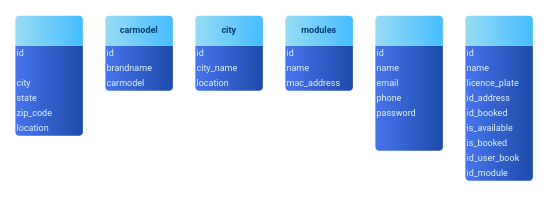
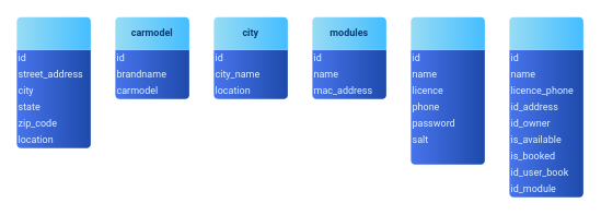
  <mxCell id="0" />
  <mxCell id="1" parent="0" />
  <mxCell id="2" value="" style="verticalLabelPosition=bottom;verticalAlign=top;html=1;shape=mxgraph.basic.rect;fillColor2=none;strokeWidth=1;size=5;indent=4;fillStyle=solid;fontColor=#e3f4ff;fillColor=#4874EC;gradientColor=#1D4AAA;gradientDirection=east;top=1;right=1;topLeftStyle=square;topRightStyle=square;bottomRightStyle=rounded;absoluteCornerSize=1;fillOpacity=100;bottomLeftStyle=rounded;strokeColor=none;" vertex="1" parent="1"><mxGeometry x="20" y="60" width="90" height="120" as="geometry" /></mxCell>
  <mxCell id="3" value="&lt;font face=&quot;Roboto&quot; color=&quot;#e3f4ff&quot;&gt;id&lt;/font&gt;" style="text;html=1;strokeColor=none;fillColor=none;align=left;verticalAlign=middle;whiteSpace=wrap;rounded=0;" vertex="1" parent="1"><mxGeometry x="20" y="60" width="80" height="20" as="geometry" /></mxCell>
  <mxCell id="4" value="" style="verticalLabelPosition=bottom;verticalAlign=top;html=1;shape=mxgraph.basic.rect;fillColor2=none;strokeWidth=1;size=5;indent=4;fillStyle=solid;fontColor=#e3f4ff;fillColor=#98DCF4;gradientColor=#44BDFF;gradientDirection=east;top=1;right=1;topLeftStyle=rounded;topRightStyle=rounded;bottomRightStyle=square;absoluteCornerSize=1;fillOpacity=100;bottomLeftStyle=square;strokeColor=none;" vertex="1" parent="1"><mxGeometry x="20" y="20" width="90" height="40" as="geometry" /></mxCell>
+ <mxCell id="5" value="&lt;font face=&quot;Roboto&quot; color=&quot;#e3f4ff&quot;&gt;street_address&lt;/font&gt;" style="text;html=1;strokeColor=none;fillColor=none;align=left;verticalAlign=middle;whiteSpace=wrap;rounded=0;" vertex="1" parent="1"><mxGeometry x="20" y="80" width="80" height="20" as="geometry" /></mxCell>
  <mxCell id="6" value="&lt;font face=&quot;Roboto&quot; color=&quot;#e3f4ff&quot;&gt;city&lt;/font&gt;" style="text;html=1;strokeColor=none;fillColor=none;align=left;verticalAlign=middle;whiteSpace=wrap;rounded=0;" vertex="1" parent="1"><mxGeometry x="20" y="100" width="80" height="20" as="geometry" /></mxCell>
  <mxCell id="7" value="&lt;font face=&quot;Roboto&quot; color=&quot;#e3f4ff&quot;&gt;state&lt;/font&gt;" style="text;html=1;strokeColor=none;fillColor=none;align=left;verticalAlign=middle;whiteSpace=wrap;rounded=0;" vertex="1" parent="1"><mxGeometry x="20" y="120" width="80" height="20" as="geometry" /></mxCell>
  <mxCell id="8" value="&lt;font face=&quot;Roboto&quot; color=&quot;#e3f4ff&quot;&gt;zip_code&lt;/font&gt;" style="text;html=1;strokeColor=none;fillColor=none;align=left;verticalAlign=middle;whiteSpace=wrap;rounded=0;" vertex="1" parent="1"><mxGeometry x="20" y="140" width="80" height="20" as="geometry" /></mxCell>
  <mxCell id="9" value="&lt;font face=&quot;Roboto&quot; color=&quot;#e3f4ff&quot;&gt;location&lt;/font&gt;" style="text;html=1;strokeColor=none;fillColor=none;align=left;verticalAlign=middle;whiteSpace=wrap;rounded=0;" vertex="1" parent="1"><mxGeometry x="20" y="160" width="80" height="20" as="geometry" /></mxCell>
  <mxCell id="10" value="" style="verticalLabelPosition=bottom;verticalAlign=top;html=1;shape=mxgraph.basic.rect;fillColor2=none;strokeWidth=1;size=5;indent=4;fillStyle=solid;fontColor=#e3f4ff;fillColor=#4874EC;gradientColor=#1D4AAA;gradientDirection=east;top=1;right=1;topLeftStyle=square;topRightStyle=square;bottomRightStyle=rounded;absoluteCornerSize=1;fillOpacity=100;bottomLeftStyle=rounded;strokeColor=none;" vertex="1" parent="1"><mxGeometry x="140" y="60" width="90" height="60" as="geometry" /></mxCell>
  <mxCell id="11" value="&lt;font face=&quot;Roboto&quot; color=&quot;#e3f4ff&quot;&gt;id&lt;/font&gt;" style="text;html=1;strokeColor=none;fillColor=none;align=left;verticalAlign=middle;whiteSpace=wrap;rounded=0;" vertex="1" parent="1"><mxGeometry x="140" y="60" width="80" height="20" as="geometry" /></mxCell>
  <mxCell id="12" value="" style="verticalLabelPosition=bottom;verticalAlign=top;html=1;shape=mxgraph.basic.rect;fillColor2=none;strokeWidth=1;size=5;indent=4;fillStyle=solid;fontColor=#e3f4ff;fillColor=#98DCF4;gradientColor=#44BDFF;gradientDirection=east;top=1;right=1;topLeftStyle=rounded;topRightStyle=rounded;bottomRightStyle=square;absoluteCornerSize=1;fillOpacity=100;bottomLeftStyle=square;strokeColor=none;" vertex="1" parent="1"><mxGeometry x="140" y="20" width="90" height="40" as="geometry" /></mxCell>
  <mxCell id="13" value="&lt;font face=&quot;Roboto&quot; color=&quot;#063d76&quot;&gt;&lt;b&gt;carmodel&lt;/b&gt;&lt;/font&gt;" style="text;html=1;strokeColor=none;fillColor=none;align=center;verticalAlign=middle;whiteSpace=wrap;rounded=0;" vertex="1" parent="1"><mxGeometry x="150" y="20" width="70" height="40" as="geometry" /></mxCell>
  <mxCell id="14" value="&lt;font face=&quot;Roboto&quot; color=&quot;#e3f4ff&quot;&gt;brandname&lt;/font&gt;" style="text;html=1;strokeColor=none;fillColor=none;align=left;verticalAlign=middle;whiteSpace=wrap;rounded=0;" vertex="1" parent="1"><mxGeometry x="140" y="80" width="80" height="20" as="geometry" /></mxCell>
  <mxCell id="15" value="&lt;font face=&quot;Roboto&quot; color=&quot;#e3f4ff&quot;&gt;carmodel&lt;/font&gt;" style="text;html=1;strokeColor=none;fillColor=none;align=left;verticalAlign=middle;whiteSpace=wrap;rounded=0;" vertex="1" parent="1"><mxGeometry x="140" y="100" width="80" height="20" as="geometry" /></mxCell>
  <mxCell id="16" value="" style="verticalLabelPosition=bottom;verticalAlign=top;html=1;shape=mxgraph.basic.rect;fillColor2=none;strokeWidth=1;size=5;indent=4;fillStyle=solid;fontColor=#e3f4ff;fillColor=#4874EC;gradientColor=#1D4AAA;gradientDirection=east;top=1;right=1;topLeftStyle=square;topRightStyle=square;bottomRightStyle=rounded;absoluteCornerSize=1;fillOpacity=100;bottomLeftStyle=rounded;strokeColor=none;" vertex="1" parent="1"><mxGeometry x="260" y="60" width="90" height="60" as="geometry" /></mxCell>
  <mxCell id="17" value="&lt;font face=&quot;Roboto&quot; color=&quot;#e3f4ff&quot;&gt;id&lt;/font&gt;" style="text;html=1;strokeColor=none;fillColor=none;align=left;verticalAlign=middle;whiteSpace=wrap;rounded=0;" vertex="1" parent="1"><mxGeometry x="260" y="60" width="80" height="20" as="geometry" /></mxCell>
  <mxCell id="18" value="" style="verticalLabelPosition=bottom;verticalAlign=top;html=1;shape=mxgraph.basic.rect;fillColor2=none;strokeWidth=1;size=5;indent=4;fillStyle=solid;fontColor=#e3f4ff;fillColor=#98DCF4;gradientColor=#44BDFF;gradientDirection=east;top=1;right=1;topLeftStyle=rounded;topRightStyle=rounded;bottomRightStyle=square;absoluteCornerSize=1;fillOpacity=100;bottomLeftStyle=square;strokeColor=none;" vertex="1" parent="1"><mxGeometry x="260" y="20" width="90" height="40" as="geometry" /></mxCell>
  <mxCell id="19" value="&lt;font face=&quot;Roboto&quot; color=&quot;#063d76&quot;&gt;&lt;b&gt;city&lt;/b&gt;&lt;/font&gt;" style="text;html=1;strokeColor=none;fillColor=none;align=center;verticalAlign=middle;whiteSpace=wrap;rounded=0;" vertex="1" parent="1"><mxGeometry x="270" y="20" width="70" height="40" as="geometry" /></mxCell>
  <mxCell id="20" value="&lt;font face=&quot;Roboto&quot; color=&quot;#e3f4ff&quot;&gt;city_name&lt;/font&gt;" style="text;html=1;strokeColor=none;fillColor=none;align=left;verticalAlign=middle;whiteSpace=wrap;rounded=0;" vertex="1" parent="1"><mxGeometry x="260" y="80" width="80" height="20" as="geometry" /></mxCell>
  <mxCell id="21" value="&lt;font face=&quot;Roboto&quot; color=&quot;#e3f4ff&quot;&gt;location&lt;/font&gt;" style="text;html=1;strokeColor=none;fillColor=none;align=left;verticalAlign=middle;whiteSpace=wrap;rounded=0;" vertex="1" parent="1"><mxGeometry x="260" y="100" width="80" height="20" as="geometry" /></mxCell>
  <mxCell id="22" value="" style="verticalLabelPosition=bottom;verticalAlign=top;html=1;shape=mxgraph.basic.rect;fillColor2=none;strokeWidth=1;size=5;indent=4;fillStyle=solid;fontColor=#e3f4ff;fillColor=#4874EC;gradientColor=#1D4AAA;gradientDirection=east;top=1;right=1;topLeftStyle=square;topRightStyle=square;bottomRightStyle=rounded;absoluteCornerSize=1;fillOpacity=100;bottomLeftStyle=rounded;strokeColor=none;" vertex="1" parent="1"><mxGeometry x="380" y="60" width="90" height="60" as="geometry" /></mxCell>
  <mxCell id="23" value="&lt;font face=&quot;Roboto&quot; color=&quot;#e3f4ff&quot;&gt;id&lt;/font&gt;" style="text;html=1;strokeColor=none;fillColor=none;align=left;verticalAlign=middle;whiteSpace=wrap;rounded=0;" vertex="1" parent="1"><mxGeometry x="380" y="60" width="80" height="20" as="geometry" /></mxCell>
  <mxCell id="24" value="" style="verticalLabelPosition=bottom;verticalAlign=top;html=1;shape=mxgraph.basic.rect;fillColor2=none;strokeWidth=1;size=5;indent=4;fillStyle=solid;fontColor=#e3f4ff;fillColor=#98DCF4;gradientColor=#44BDFF;gradientDirection=east;top=1;right=1;topLeftStyle=rounded;topRightStyle=rounded;bottomRightStyle=square;absoluteCornerSize=1;fillOpacity=100;bottomLeftStyle=square;strokeColor=none;" vertex="1" parent="1"><mxGeometry x="380" y="20" width="90" height="40" as="geometry" /></mxCell>
  <mxCell id="25" value="&lt;font face=&quot;Roboto&quot; color=&quot;#063d76&quot;&gt;&lt;b&gt;modules&lt;/b&gt;&lt;/font&gt;" style="text;html=1;strokeColor=none;fillColor=none;align=center;verticalAlign=middle;whiteSpace=wrap;rounded=0;" vertex="1" parent="1"><mxGeometry x="390" y="20" width="70" height="40" as="geometry" /></mxCell>
  <mxCell id="26" value="&lt;font face=&quot;Roboto&quot; color=&quot;#e3f4ff&quot;&gt;name&lt;/font&gt;" style="text;html=1;strokeColor=none;fillColor=none;align=left;verticalAlign=middle;whiteSpace=wrap;rounded=0;" vertex="1" parent="1"><mxGeometry x="380" y="80" width="80" height="20" as="geometry" /></mxCell>
  <mxCell id="27" value="&lt;font face=&quot;Roboto&quot; color=&quot;#e3f4ff&quot;&gt;mac_address&lt;/font&gt;" style="text;html=1;strokeColor=none;fillColor=none;align=left;verticalAlign=middle;whiteSpace=wrap;rounded=0;" vertex="1" parent="1"><mxGeometry x="380" y="100" width="80" height="20" as="geometry" /></mxCell>
  <mxCell id="28" value="" style="verticalLabelPosition=bottom;verticalAlign=top;html=1;shape=mxgraph.basic.rect;fillColor2=none;strokeWidth=1;size=5;indent=4;fillStyle=solid;fontColor=#e3f4ff;fillColor=#4874EC;gradientColor=#1D4AAA;gradientDirection=east;top=1;right=1;topLeftStyle=square;topRightStyle=square;bottomRightStyle=rounded;absoluteCornerSize=1;fillOpacity=100;bottomLeftStyle=rounded;strokeColor=none;" vertex="1" parent="1"><mxGeometry x="500" y="60" width="90" height="140" as="geometry" /></mxCell>
  <mxCell id="29" value="&lt;font face=&quot;Roboto&quot; color=&quot;#e3f4ff&quot;&gt;id&lt;/font&gt;" style="text;html=1;strokeColor=none;fillColor=none;align=left;verticalAlign=middle;whiteSpace=wrap;rounded=0;" vertex="1" parent="1"><mxGeometry x="500" y="60" width="80" height="20" as="geometry" /></mxCell>
  <mxCell id="30" value="" style="verticalLabelPosition=bottom;verticalAlign=top;html=1;shape=mxgraph.basic.rect;fillColor2=none;strokeWidth=1;size=5;indent=4;fillStyle=solid;fontColor=#e3f4ff;fillColor=#98DCF4;gradientColor=#44BDFF;gradientDirection=east;top=1;right=1;topLeftStyle=rounded;topRightStyle=rounded;bottomRightStyle=square;absoluteCornerSize=1;fillOpacity=100;bottomLeftStyle=square;strokeColor=none;" vertex="1" parent="1"><mxGeometry x="500" y="20" width="90" height="40" as="geometry" /></mxCell>
  <mxCell id="31" value="&lt;font face=&quot;Roboto&quot; color=&quot;#e3f4ff&quot;&gt;name&lt;/font&gt;" style="text;html=1;strokeColor=none;fillColor=none;align=left;verticalAlign=middle;whiteSpace=wrap;rounded=0;" vertex="1" parent="1"><mxGeometry x="500" y="80" width="80" height="20" as="geometry" /></mxCell>
- <mxCell id="32" value="&lt;font face=&quot;Roboto&quot; color=&quot;#e3f4ff&quot;&gt;email&lt;/font&gt;" style="text;html=1;strokeColor=none;fillColor=none;align=left;verticalAlign=middle;whiteSpace=wrap;rounded=0;" vertex="1" parent="1"><mxGeometry x="500" y="100" width="80" height="20" as="geometry" /></mxCell>
+ <mxCell id="32" value="&lt;font face=&quot;Roboto&quot; color=&quot;#e3f4ff&quot;&gt;licence&lt;/font&gt;" style="text;html=1;strokeColor=none;fillColor=none;align=left;verticalAlign=middle;whiteSpace=wrap;rounded=0;" vertex="1" parent="1"><mxGeometry x="500" y="100" width="80" height="20" as="geometry" /></mxCell>
  <mxCell id="33" value="&lt;font face=&quot;Roboto&quot; color=&quot;#e3f4ff&quot;&gt;phone&lt;/font&gt;" style="text;html=1;strokeColor=none;fillColor=none;align=left;verticalAlign=middle;whiteSpace=wrap;rounded=0;" vertex="1" parent="1"><mxGeometry x="500" y="120" width="80" height="20" as="geometry" /></mxCell>
  <mxCell id="34" value="&lt;font face=&quot;Roboto&quot; color=&quot;#e3f4ff&quot;&gt;password&lt;/font&gt;" style="text;html=1;strokeColor=none;fillColor=none;align=left;verticalAlign=middle;whiteSpace=wrap;rounded=0;" vertex="1" parent="1"><mxGeometry x="500" y="140" width="80" height="20" as="geometry" /></mxCell>
+ <mxCell id="35" value="&lt;font face=&quot;Roboto&quot; color=&quot;#e3f4ff&quot;&gt;salt&lt;/font&gt;" style="text;html=1;strokeColor=none;fillColor=none;align=left;verticalAlign=middle;whiteSpace=wrap;rounded=0;" vertex="1" parent="1"><mxGeometry x="500" y="160" width="80" height="20" as="geometry" /></mxCell>
  <mxCell id="36" value="" style="verticalLabelPosition=bottom;verticalAlign=top;html=1;shape=mxgraph.basic.rect;fillColor2=none;strokeWidth=1;size=5;indent=4;fillStyle=solid;fontColor=#e3f4ff;fillColor=#4874EC;gradientColor=#1D4AAA;gradientDirection=east;top=1;right=1;topLeftStyle=square;topRightStyle=square;bottomRightStyle=rounded;absoluteCornerSize=1;fillOpacity=100;bottomLeftStyle=rounded;strokeColor=none;" vertex="1" parent="1"><mxGeometry x="620" y="60" width="90" height="180" as="geometry" /></mxCell>
  <mxCell id="37" value="&lt;font face=&quot;Roboto&quot; color=&quot;#e3f4ff&quot;&gt;id&lt;/font&gt;" style="text;html=1;strokeColor=none;fillColor=none;align=left;verticalAlign=middle;whiteSpace=wrap;rounded=0;" vertex="1" parent="1"><mxGeometry x="620" y="60" width="80" height="20" as="geometry" /></mxCell>
  <mxCell id="38" value="" style="verticalLabelPosition=bottom;verticalAlign=top;html=1;shape=mxgraph.basic.rect;fillColor2=none;strokeWidth=1;size=5;indent=4;fillStyle=solid;fontColor=#e3f4ff;fillColor=#98DCF4;gradientColor=#44BDFF;gradientDirection=east;top=1;right=1;topLeftStyle=rounded;topRightStyle=rounded;bottomRightStyle=square;absoluteCornerSize=1;fillOpacity=100;bottomLeftStyle=square;strokeColor=none;" vertex="1" parent="1"><mxGeometry x="620" y="20" width="90" height="40" as="geometry" /></mxCell>
  <mxCell id="39" value="&lt;font face=&quot;Roboto&quot; color=&quot;#e3f4ff&quot;&gt;name&lt;/font&gt;" style="text;html=1;strokeColor=none;fillColor=none;align=left;verticalAlign=middle;whiteSpace=wrap;rounded=0;" vertex="1" parent="1"><mxGeometry x="620" y="80" width="80" height="20" as="geometry" /></mxCell>
- <mxCell id="40" value="&lt;font face=&quot;Roboto&quot; color=&quot;#e3f4ff&quot;&gt;licence_plate&lt;/font&gt;" style="text;html=1;strokeColor=none;fillColor=none;align=left;verticalAlign=middle;whiteSpace=wrap;rounded=0;" vertex="1" parent="1"><mxGeometry x="620" y="100" width="80" height="20" as="geometry" /></mxCell>
+ <mxCell id="40" value="&lt;font face=&quot;Roboto&quot; color=&quot;#e3f4ff&quot;&gt;licence_phone&lt;/font&gt;" style="text;html=1;strokeColor=none;fillColor=none;align=left;verticalAlign=middle;whiteSpace=wrap;rounded=0;" vertex="1" parent="1"><mxGeometry x="620" y="100" width="80" height="20" as="geometry" /></mxCell>
  <mxCell id="41" value="&lt;font face=&quot;Roboto&quot; color=&quot;#e3f4ff&quot;&gt;id_address&lt;/font&gt;" style="text;html=1;strokeColor=none;fillColor=none;align=left;verticalAlign=middle;whiteSpace=wrap;rounded=0;" vertex="1" parent="1"><mxGeometry x="620" y="120" width="80" height="20" as="geometry" /></mxCell>
- <mxCell id="42" value="&lt;font face=&quot;Roboto&quot; color=&quot;#e3f4ff&quot;&gt;id_booked&lt;/font&gt;" style="text;html=1;strokeColor=none;fillColor=none;align=left;verticalAlign=middle;whiteSpace=wrap;rounded=0;" vertex="1" parent="1"><mxGeometry x="620" y="140" width="80" height="20" as="geometry" /></mxCell>
+ <mxCell id="42" value="&lt;font face=&quot;Roboto&quot; color=&quot;#e3f4ff&quot;&gt;id_owner&lt;/font&gt;" style="text;html=1;strokeColor=none;fillColor=none;align=left;verticalAlign=middle;whiteSpace=wrap;rounded=0;" vertex="1" parent="1"><mxGeometry x="620" y="140" width="80" height="20" as="geometry" /></mxCell>
  <mxCell id="43" value="&lt;font face=&quot;Roboto&quot; color=&quot;#e3f4ff&quot;&gt;is_available&lt;/font&gt;" style="text;html=1;strokeColor=none;fillColor=none;align=left;verticalAlign=middle;whiteSpace=wrap;rounded=0;" vertex="1" parent="1"><mxGeometry x="620" y="160" width="80" height="20" as="geometry" /></mxCell>
  <mxCell id="44" value="&lt;font face=&quot;Roboto&quot; color=&quot;#e3f4ff&quot;&gt;is_booked&lt;/font&gt;" style="text;html=1;strokeColor=none;fillColor=none;align=left;verticalAlign=middle;whiteSpace=wrap;rounded=0;" vertex="1" parent="1"><mxGeometry x="620" y="180" width="80" height="20" as="geometry" /></mxCell>
  <mxCell id="45" value="&lt;font face=&quot;Roboto&quot; color=&quot;#e3f4ff&quot;&gt;id_user_book&lt;/font&gt;" style="text;html=1;strokeColor=none;fillColor=none;align=left;verticalAlign=middle;whiteSpace=wrap;rounded=0;" vertex="1" parent="1"><mxGeometry x="620" y="200" width="80" height="20" as="geometry" /></mxCell>
  <mxCell id="46" value="&lt;font face=&quot;Roboto&quot; color=&quot;#e3f4ff&quot;&gt;id_module&lt;/font&gt;" style="text;html=1;strokeColor=none;fillColor=none;align=left;verticalAlign=middle;whiteSpace=wrap;rounded=0;" vertex="1" parent="1"><mxGeometry x="620" y="220" width="80" height="20" as="geometry" /></mxCell>
